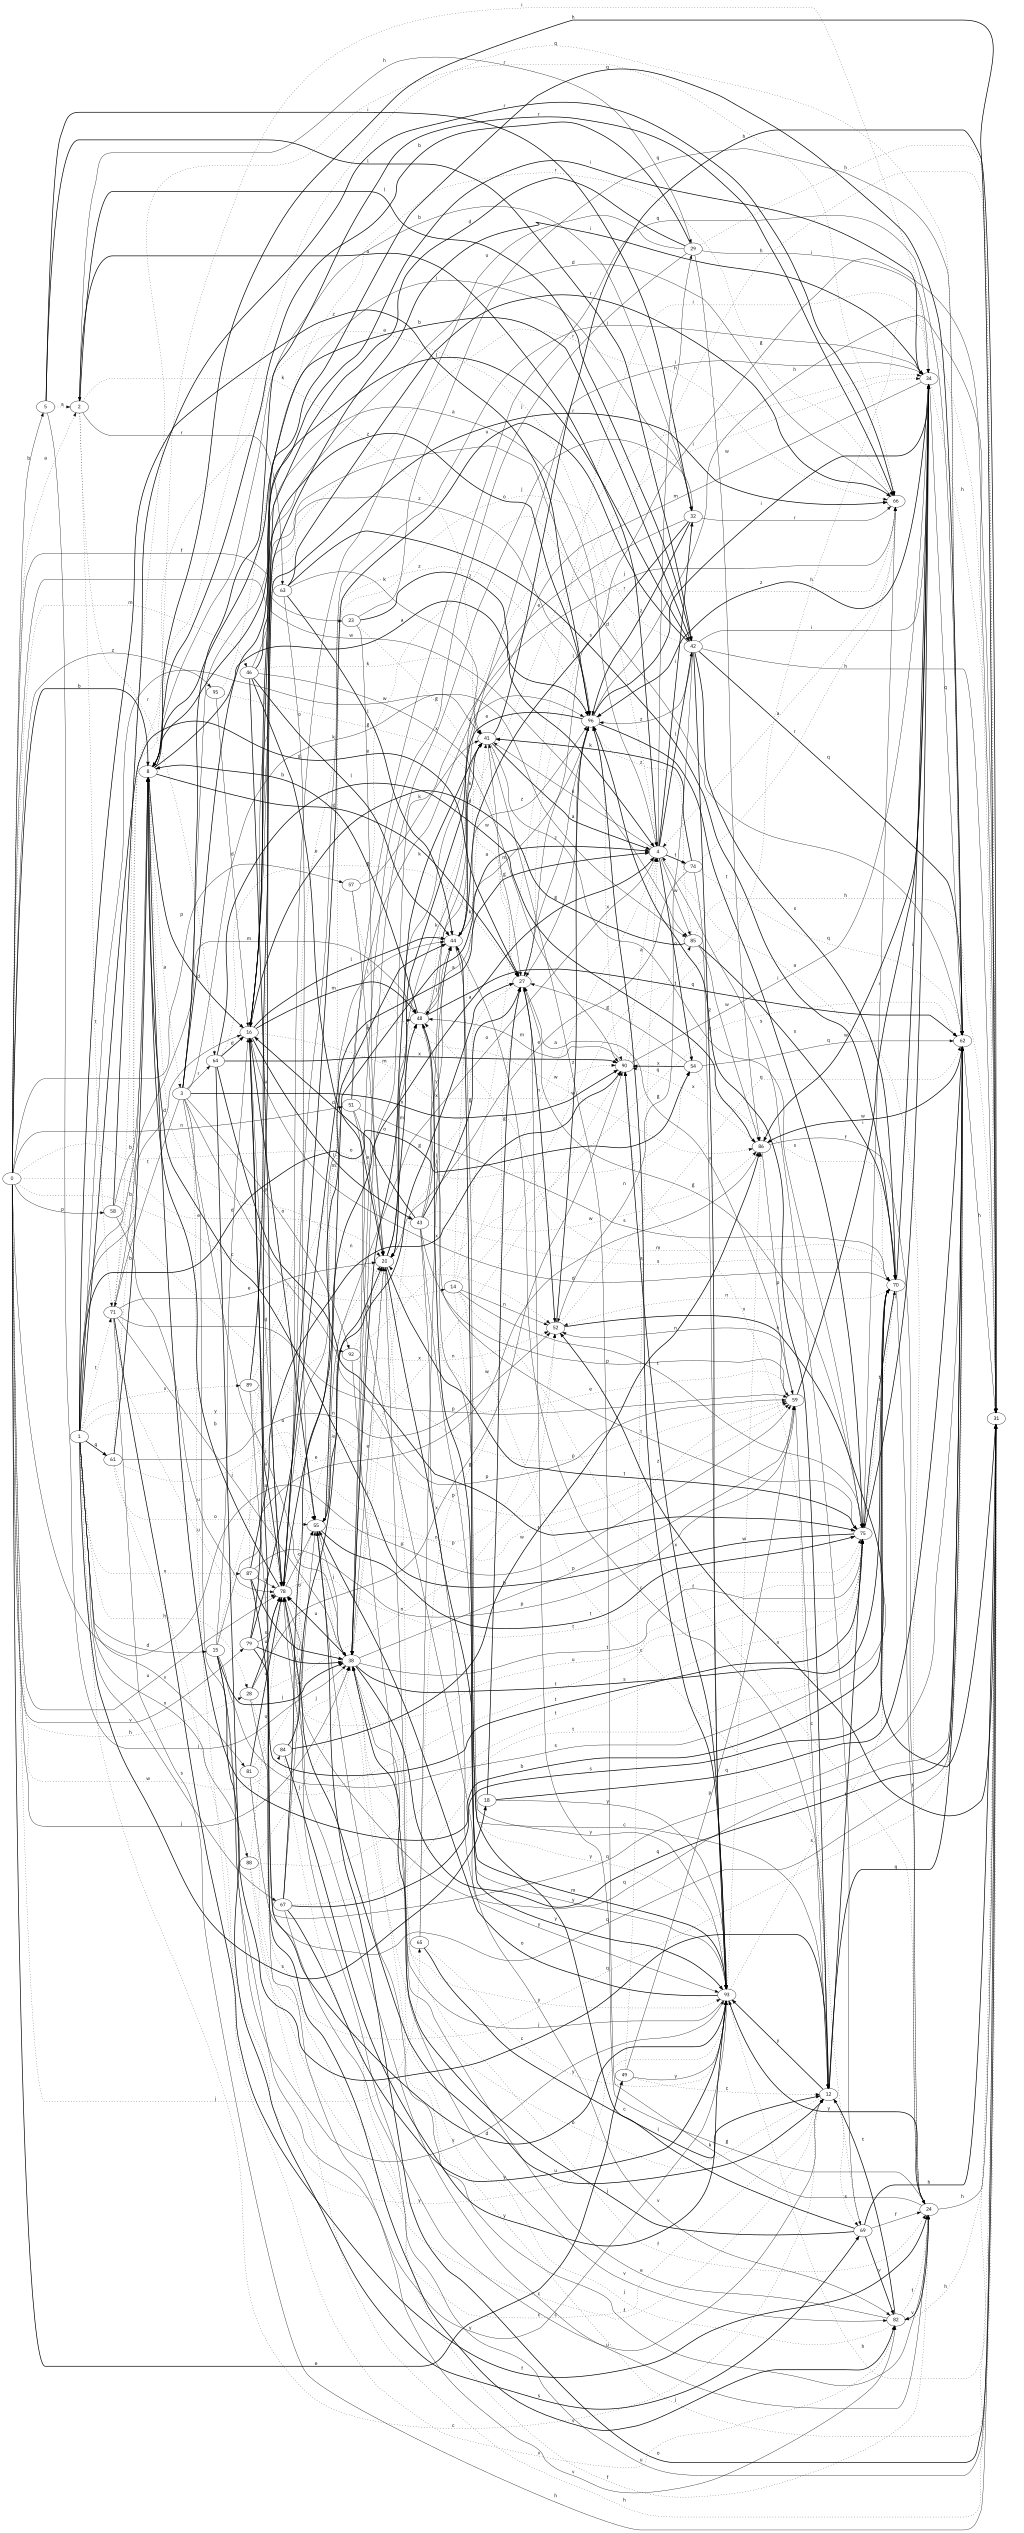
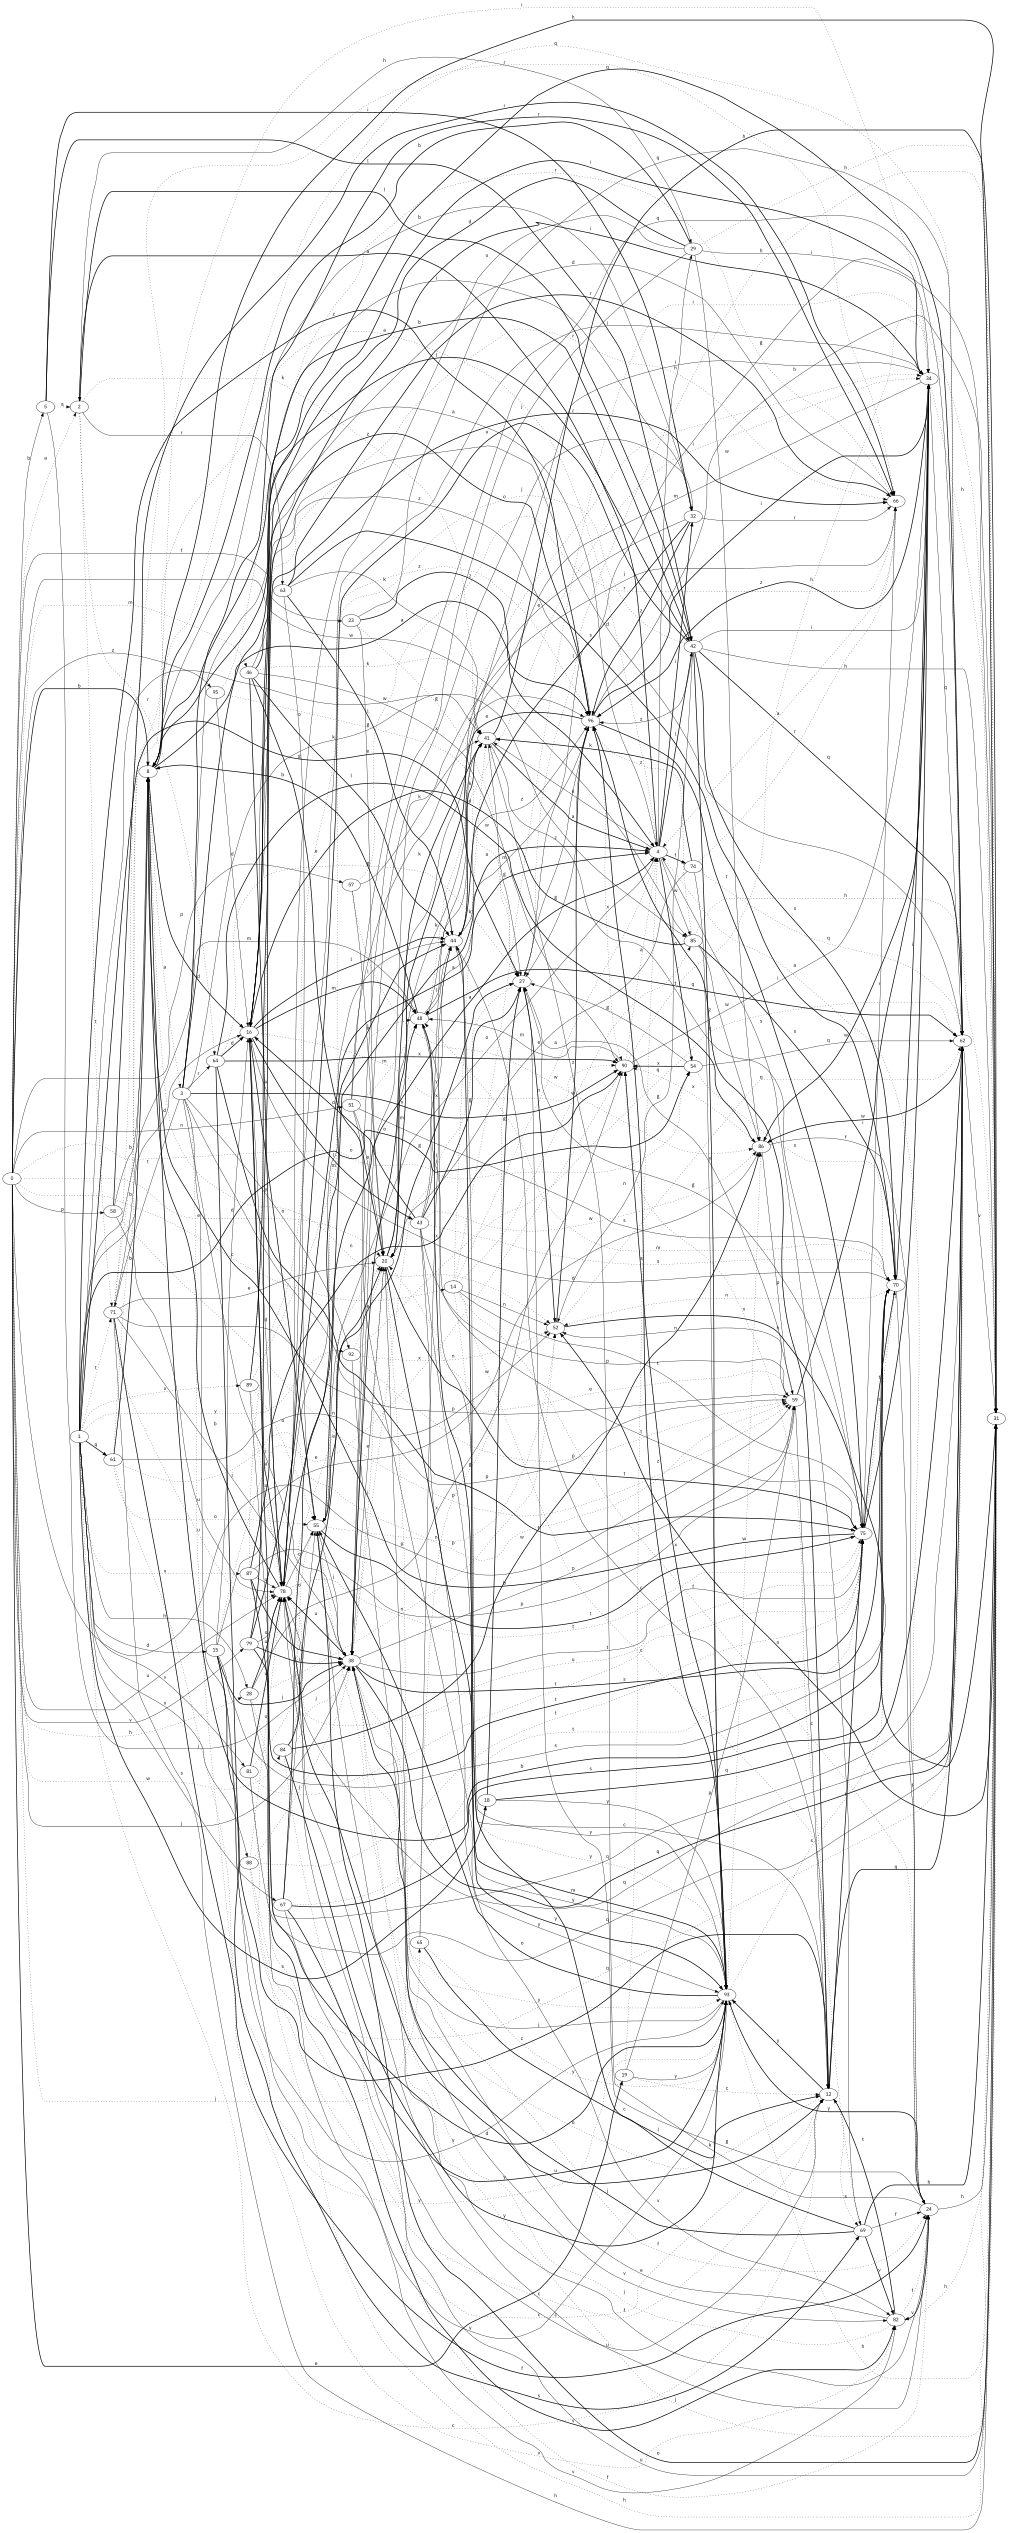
  strict digraph {
    fontname="IBM Plex Sans"
    rankdir=LR
    node [fontname="IBM Plex Sans"]
    edge [fontname="IBM Plex Sans" style=solid]
    0
    2
    5
    8
    n5 [label=14]
-   19 [label=49]
+   19
    20
    23
    28
    n10 [label=65]
    38
    46
    51
    54
    57
    58
    59
    78
    79
    84
    85
    95
    71
    29
    41
    42
    63
    64
    32
    16
    27
    96
    3
    4
    31
    52
    62
    12
    93
    24
    34
    75
    48
    90
    82
    44
    70
    66
    86
    55
    1
    15
    61
    67
    n55 [label=18]
    81
    87
    88
    89
    92
    69
    43
    74
    0 -> 2 [label=a style=dotted]
    0 -> 5 [label=b]
    0 -> 8 [label=b style=bold]
    0 -> n5 [label=c style=dotted]
    0 -> 19 [label=e style=bold]
    0 -> 20 [label=e style=dotted]
    0 -> 23 [label=f]
    0 -> 28 [label=h style=dotted]
    0 -> n10 [label=j style=dotted]
    0 -> 38 [label=j]
    0 -> 46 [label=m style=dotted]
    0 -> 51 [label=n]
    0 -> 54 [label=o style=dotted]
    0 -> 57 [label=p]
    0 -> 58 [label=p]
    0 -> 59 [label=p]
    0 -> 78 [label=u]
    0 -> 79 [label=v]
    0 -> 84 [label=w style=dotted]
    0 -> 85 [label=w]
    0 -> 95 [label=z]
    2 -> 71 [label=t style=dotted]
    2 -> 29 [label=h]
    2 -> 41 [label=k style=dotted]
    2 -> 42 [label=l style=bold]
    2 -> 63 [label=r]
    2 -> 64 [label=r style=dotted]
    5 -> 2 [label=a style=dotted]
    5 -> 38 [label=j]
    5 -> 42 [label=l style=bold]
    5 -> 32 [label=i style=bold]
    8 -> 16 [label=d style=bold]
-   8 -> 27 [label=g style=bold]
    8 -> 96 [label=z style=bold]
    8 -> 3 [label=a style=dotted]
    8 -> 4 [label=a style=bold]
    8 -> 31 [label=h style=bold]
    8 -> 52 [label=n style=dotted]
    8 -> 62 [label=q style=dotted]
    n5 -> 85 [label=w style=dotted]
    n5 -> 41 [label=k style=dotted]
    n5 -> 4 [label=a style=dotted]
    n5 -> 52 [label=n]
    n5 -> 12 [label=c style=dotted]
    n5 -> 93 [label=y style=dotted]
    n5 -> 24 [label=f style=dotted]
    n5 -> 34 [label=i style=dotted]
    n5 -> 75 [label=t]
    19 -> 59 [label=p]
    19 -> 4 [label=a style=dotted]
    19 -> 12 [label=c style=dotted]
    19 -> 93 [label=y]
    20 -> 38 [label=j style=dotted]
    20 -> 41 [label=k]
    20 -> 93 [label=y style=bold]
    20 -> 24 [label=f style=dotted]
    20 -> 75 [label=t style=bold]
    20 -> 48 [label=m style=bold]
    23 -> 20 [label=e]
    23 -> 27 [label=g style=dotted]
    23 -> 96 [label=z style=bold]
    23 -> 62 [label=q]
    28 -> 78 [label=u style=bold]
    28 -> 52 [label=n style=dotted]
    28 -> 12 [label=c style=dotted]
    28 -> 90 [label=x]
    28 -> 82 [label=v]
    n10 -> 27 [label=g style=dotted]
    n10 -> 12 [label=c style=bold]
    n10 -> 93 [label=y style=dotted]
    n10 -> 44 [label=l]
    38 -> 20 [label=e]
    38 -> 59 [label=p]
    38 -> 78 [label=u style=bold]
    38 -> 41 [label=k style=bold]
    38 -> 62 [label=q style=bold]
    38 -> 93 [label=y style=dotted]
    38 -> 75 [label=t]
    38 -> 70 [label=s style=bold]
    46 -> 20 [label=e style=bold]
    46 -> 78 [label=u style=bold]
    46 -> 41 [label=k style=dotted]
    46 -> 4 [label=a]
    46 -> 62 [label=q style=bold]
    46 -> 90 [label=x]
    46 -> 44 [label=l style=bold]
    51 -> 20 [label=e]
    51 -> 96 [label=z]
    51 -> 62 [label=q]
    51 -> 93 [label=y]
    51 -> 48 [label=m style=dotted]
    51 -> 70 [label=s]
    54 -> 27 [label=g]
    54 -> 62 [label=q]
    54 -> 90 [label=x style=bold]
    54 -> 70 [label=s style=dotted]
    57 -> 20 [label=e]
    57 -> 41 [label=k]
    57 -> 66 [label=r style=dotted]
    57 -> 86 [label=w style=dotted]
    58 -> 8 [label=b]
    58 -> 59 [label=p style=dotted]
    58 -> 78 [label=u]
    58 -> 66 [label=r style=bold]
    59 -> 20 [label=e style=dotted]
    59 -> 27 [label=g]
    59 -> 52 [label=n]
    59 -> 12 [label=c]
    59 -> 34 [label=i style=bold]
    78 -> 8 [label=b style=bold]
    78 -> 16 [label=d]
    78 -> 4 [label=a style=bold]
    78 -> 62 [label=q]
    78 -> 34 [label=i]
    78 -> 75 [label=t style=dotted]
    78 -> 44 [label=l]
    78 -> 55 [label=o]
    79 -> 38 [label=j style=bold]
    79 -> 78 [label=s]
    79 -> 4 [label=a style=bold]
    79 -> 75 [label=t style=bold]
    79 -> 66 [label=r style=bold]
    84 -> 20 [label=e style=bold]
    84 -> 38 [label=j style=dotted]
    84 -> 93 [label=y style=bold]
    84 -> 24 [label=f style=dotted]
    84 -> 86 [label=w style=bold]
    84 -> 55 [label=o style=dotted]
    85 -> 16 [label=d style=bold]
    85 -> 96 [label=z style=dotted]
    85 -> 31 [label=h style=dotted]
    85 -> 70 [label=s style=bold]
    85 -> 86 [label=w]
    95 -> 16 [label=d]
    95 -> 27 [label=g style=dotted]
    95 -> 66 [label=r style=dotted]
    71 -> 8 [label=b]
    71 -> 20 [label=e]
    71 -> 38 [label=j]
    71 -> 59 [label=p]
    71 -> 78 [label=u style=dotted]
    71 -> 4 [label=a style=dotted]
    71 -> 31 [label=h]
    71 -> 24 [label=f style=bold]
    71 -> 66 [label=r style=dotted]
    29 -> 8 [label=b style=bold]
    29 -> 38 [label=j]
    29 -> 78 [label=u]
    29 -> 16 [label=d style=bold]
    29 -> 31 [label=h style=dotted]
    29 -> 34 [label=i]
    29 -> 86 [label=w]
    41 -> 27 [label=g]
    41 -> 4 [label=a style=bold]
    41 -> 31 [label=h style=bold]
    41 -> 75 [label=t]
    42 -> 8 [label=b style=bold]
    42 -> 78 [label=u style=bold]
    42 -> 96 [label=z]
    42 -> 31 [label=h]
    42 -> 52 [label=n]
    42 -> 62 [label=q style=bold]
    42 -> 93 [label=y style=bold]
    42 -> 34 [label=i]
    42 -> 70 [label=s style=bold]
    42 -> 55 [label=o style=dotted]
    63 -> 41 [label=k]
    63 -> 44 [label=l style=bold]
    63 -> 70 [label=s style=bold]
    63 -> 66 [label=r style=bold]
    63 -> 55 [label=o]
    64 -> 16 [label=d style=bold]
    64 -> 27 [label=g style=dotted]
    64 -> 12 [label=c style=bold]
    64 -> 75 [label=t style=bold]
    64 -> 90 [label=x style=bold]
    64 -> 86 [label=w style=bold]
    32 -> 8 [label=b]
    32 -> 20 [label=e]
    32 -> 38 [label=j]
    32 -> 96 [label=z style=bold]
    32 -> 44 [label=l style=bold]
    32 -> 66 [label=r]
    16 -> 78 [label=u style=bold]
    16 -> 96 [label=z]
    16 -> 34 [label=i style=bold]
    16 -> 48 [label=m style=bold]
    16 -> 90 [label=x style=dotted]
    16 -> 44 [label=l style=bold]
    16 -> 55 [label=o style=bold]
    16 -> 43 [label=l style=bold]
    27 -> 38 [label=j style=dotted]
    27 -> 96 [label=z]
    27 -> 31 [label=h style=dotted]
    27 -> 52 [label=n style=bold]
    96 -> 20 [label=e style=bold]
    96 -> 27 [label=g]
    96 -> 31 [label=h]
    96 -> 34 [label=i style=bold]
    96 -> 75 [label=t style=bold]
    96 -> 48 [label=m]
    96 -> 90 [label=x style=dotted]
    3 -> 38 [label=j]
    3 -> 59 [label=p]
    3 -> 71 [label=t]
    3 -> 41 [label=k]
    3 -> 42 [label=l style=bold]
    3 -> 64 [label=r]
    3 -> 32 [label=i]
    3 -> 93 [label=y]
    3 -> 90 [label=x style=bold]
    3 -> 82 [label=v style=dotted]
    3 -> 66 [label=r style=bold]
    3 -> 92 [label=y]
    4 -> 2 [label=a style=bold]
    4 -> 54 [label=o style=bold]
    4 -> 85 [label=w]
    4 -> 29 [label=h]
    4 -> 41 [label=k]
    4 -> 42 [label=l style=bold]
    4 -> 32 [label=i style=bold]
    4 -> 55 [label=o]
    4 -> 69 [label=s]
    4 -> 74 [label=t style=bold]
    31 -> 38 [label=j style=dotted]
    31 -> 78 [label=u]
    31 -> 27 [label=g]
    31 -> 52 [label=n style=bold]
    31 -> 55 [label=o style=bold]
    52 -> 96 [label=z style=bold]
    52 -> 31 [label=h style=bold]
    52 -> 62 [label=q style=dotted]
    62 -> 16 [label=d]
-   62 -> 31 [label=h]
+   62 -> 31 [label=v]
    62 -> 86 [label=w style=bold]
    12 -> 78 [label=u style=bold]
    12 -> 96 [label=z style=bold]
    12 -> 62 [label=q style=bold]
    12 -> 93 [label=y style=bold]
    12 -> 75 [label=t style=bold]
    12 -> 55 [label=o style=dotted]
    12 -> 69 [label=s style=dotted]
    93 -> 38 [label=j]
    93 -> 16 [label=d style=bold]
    93 -> 96 [label=z style=bold]
    93 -> 31 [label=h style=dotted]
    93 -> 48 [label=m style=bold]
    93 -> 90 [label=x style=bold]
    93 -> 70 [label=s style=dotted]
    93 -> 86 [label=w style=dotted]
    93 -> 55 [label=o style=bold]
    24 -> 78 [label=u]
    24 -> 41 [label=k]
    24 -> 27 [label=g]
    24 -> 4 [label=a style=dotted]
    24 -> 31 [label=h]
    24 -> 93 [label=y style=bold]
    24 -> 82 [label=v style=bold]
    34 -> 96 [label=z style=bold]
    34 -> 31 [label=h style=dotted]
    34 -> 62 [label=q]
    34 -> 48 [label=m]
    34 -> 86 [label=w style=bold]
    75 -> 8 [label=b style=bold]
    75 -> 78 [label=u style=dotted]
    75 -> 27 [label=g]
    75 -> 34 [label=i style=bold]
    75 -> 70 [label=s style=dotted]
    75 -> 66 [label=r]
    48 -> 8 [label=b style=bold]
    48 -> 62 [label=q style=bold]
    48 -> 12 [label=c]
    48 -> 34 [label=i style=dotted]
    48 -> 75 [label=t]
    48 -> 44 [label=l]
    90 -> 4 [label=a style=dotted]
    90 -> 31 [label=h style=dotted]
    90 -> 34 [label=i]
    90 -> 48 [label=m]
    82 -> 20 [label=e]
    82 -> 38 [label=j style=dotted]
    82 -> 31 [label=h style=dotted]
    82 -> 12 [label=c style=bold]
    82 -> 24 [label=f style=dotted]
    44 -> 41 [label=k style=bold]
    44 -> 96 [label=z]
    44 -> 12 [label=c]
    44 -> 93 [label=y]
    44 -> 34 [label=i style=dotted]
    70 -> 8 [label=b style=bold]
    70 -> 16 [label=d]
    70 -> 52 [label=n style=dotted]
    70 -> 24 [label=f]
    70 -> 34 [label=i style=bold]
    70 -> 75 [label=t style=bold]
    70 -> 48 [label=m style=dotted]
    66 -> 38 [label=j]
    66 -> 16 [label=d]
    66 -> 4 [label=a style=dotted]
    86 -> 59 [label=p]
    86 -> 24 [label=f]
    86 -> 90 [label=x style=dotted]
    55 -> 38 [label=j]
    55 -> 27 [label=g style=bold]
    55 -> 4 [label=a style=bold]
    55 -> 52 [label=n style=dotted]
    55 -> 24 [label=f]
    55 -> 75 [label=t style=bold]
-   1 -> 28 [label=h style=dotted]
+   1 -> 28 [label=h]
    1 -> 54 [label=o style=bold]
    1 -> 85 [label=w]
    1 -> 71 [label=t style=dotted]
    1 -> 16 [label=d]
    1 -> 27 [label=g style=bold]
    1 -> 96 [label=z style=bold]
    1 -> 12 [label=c style=dotted]
    1 -> 48 [label=m]
    1 -> 15 [label=d]
    1 -> 61 [label=q style=bold]
    1 -> 67 [label=s]
    1 -> n55 [label=s style=bold]
    1 -> 81 [label=v]
    1 -> 87 [label=x style=dotted]
    1 -> 88 [label=x]
    1 -> 89 [label=x style=dotted]
    1 -> 92 [label=y style=dotted]
    15 -> 38 [label=j style=bold]
    15 -> 16 [label=d]
    15 -> 93 [label=y]
    15 -> 90 [label=x style=dotted]
    15 -> 70 [label=s]
    15 -> 86 [label=w]
    15 -> 69 [label=s style=bold]
    61 -> 8 [label=b style=bold]
    61 -> 59 [label=p style=dotted]
    61 -> 52 [label=n]
    61 -> 93 [label=y style=dotted]
    61 -> 34 [label=i style=dotted]
    61 -> 55 [label=o style=dotted]
    67 -> 12 [label=c]
    67 -> 93 [label=y style=bold]
    67 -> 75 [label=t style=dotted]
    67 -> 44 [label=l style=bold]
    67 -> 70 [label=s style=bold]
    67 -> 55 [label=o]
    n55 -> 27 [label=g style=bold]
    n55 -> 62 [label=q style=bold]
    n55 -> 93 [label=y]
    81 -> 20 [label=e style=dotted]
    81 -> 78 [label=u style=bold]
    81 -> 62 [label=q]
    81 -> 12 [label=c style=dotted]
    81 -> 75 [label=t style=dotted]
    87 -> 38 [label=j style=bold]
    87 -> 59 [label=p]
    87 -> 78 [label=u]
    87 -> 96 [label=z style=dotted]
    87 -> 90 [label=x style=bold]
    87 -> 82 [label=v style=bold]
    88 -> 38 [label=j style=dotted]
    88 -> 78 [label=u style=dotted]
    88 -> 31 [label=h style=dotted]
    88 -> 62 [label=q style=dotted]
    88 -> 75 [label=t style=dotted]
    89 -> 78 [label=u style=dotted]
    89 -> 62 [label=q]
    89 -> 34 [label=i style=bold]
    89 -> 48 [label=m style=dotted]
    89 -> 66 [label=r style=dotted]
    89 -> 55 [label=o style=dotted]
    92 -> 20 [label=e style=dotted]
    92 -> 59 [label=p style=dotted]
    92 -> 52 [label=n style=dotted]
    92 -> 62 [label=q style=dotted]
    92 -> 82 [label=v]
    69 -> 38 [label=j style=bold]
    69 -> 31 [label=h style=bold]
    69 -> 24 [label=f]
    69 -> 90 [label=x style=dotted]
    69 -> 82 [label=v style=bold]
    69 -> 44 [label=l style=bold]
    43 -> 59 [label=p]
    43 -> 16 [label=d style=bold]
    43 -> 27 [label=g style=bold]
    43 -> 93 [label=y]
    43 -> 34 [label=i]
    43 -> 82 [label=v]
    43 -> 44 [label=y]
    43 -> 70 [label=s style=dotted]
    43 -> 86 [label=w style=dotted]
    74 -> 20 [label=e]
    74 -> 41 [label=k style=bold]
    74 -> 62 [label=q style=dotted]
    74 -> 93 [label=y]
    74 -> 66 [label=r style=dotted]
  }
